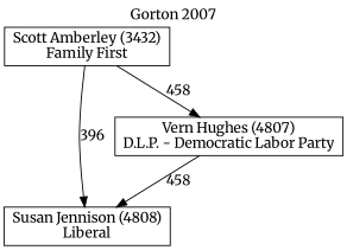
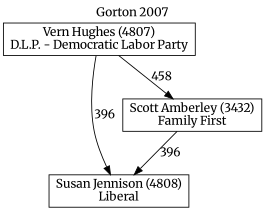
  digraph {
    fontname=Merriweather
    label="Gorton 2007"
    labelloc=t
    mclimit=10
    node [fontname=Merriweather shape=box]
    edge [fontname=Merriweather]
    n1 [label="Susan Jennison (4808)\nLiberal"]
    n2 [label="Scott Amberley (3432)\nFamily First"]
    n3 [label="Vern Hughes (4807)\nD.L.P. - Democratic Labor Party"]
    n2 -> n1 [label=396]
-   n3 -> n1 [label=458]
-   n2 -> n3 [label=458]
+   n3 -> n1 [label=396]
+   n3 -> n2 [label=458]
  }
